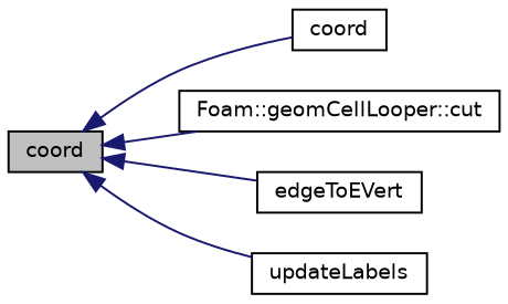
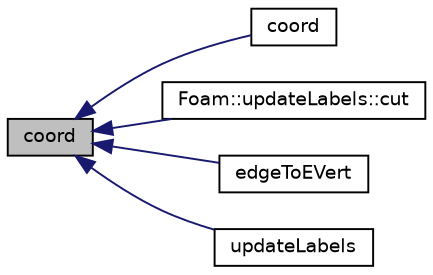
  digraph {
    rankdir=LR
    fontname="DejaVu Sans"
    node [color=black fontname="DejaVu Sans" fontsize=10 shape=record]
    edge [color=midnightblue dir=back fontname="DejaVu Sans" fontsize=10 labelfontname=FreeSans labelfontsize=10 style=solid]
    n1 [fillcolor=grey75 fontcolor=black height=0.2 label=coord style=filled width=0.4]
    n2 [height=0.2 label=coord width=0.4]
-   n3 [height=0.2 label="Foam::geomCellLooper::cut" width=0.4]
+   n3 [height=0.2 label="Foam::updateLabels::cut" width=0.4]
    n4 [height=0.2 label=edgeToEVert width=0.4]
    n5 [height=0.2 label=updateLabels width=0.4]
    n1 -> n2
    n1 -> n3
    n1 -> n4
    n1 -> n5
  }
